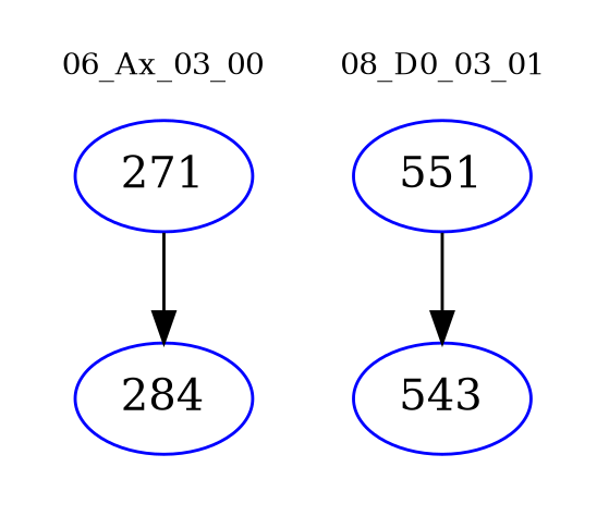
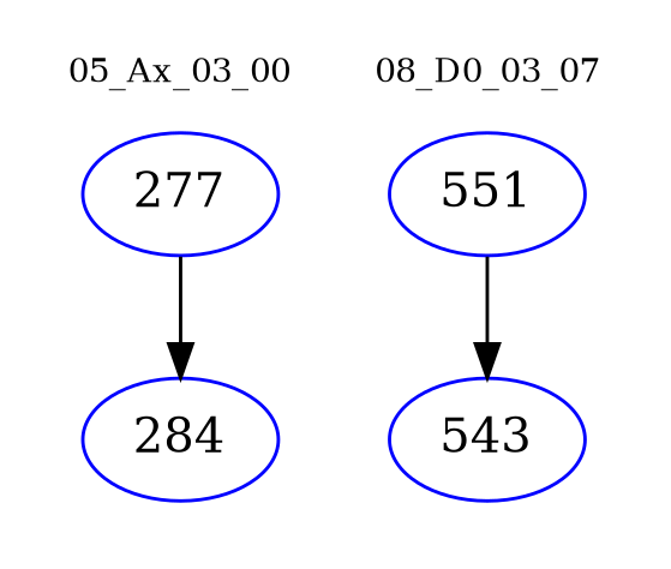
  digraph {
    node [color=blue]
    edge [color=black]
-   n1 [label=271]
+   n1 [label=277]
    n2 [label=284]
    n3 [label=551]
    n4 [label=543]
    subgraph cluster_1 {
      color=white
      fontsize=10
-     label="06_Ax_03_00"
+     label="05_Ax_03_00"
      n1
      n2
    }
    subgraph cluster_2 {
      color=white
      fontsize=10
-     label="08_D0_03_01"
+     label="08_D0_03_07"
      n3
      n4
    }
    n1 -> n2
    n3 -> n4
  }
